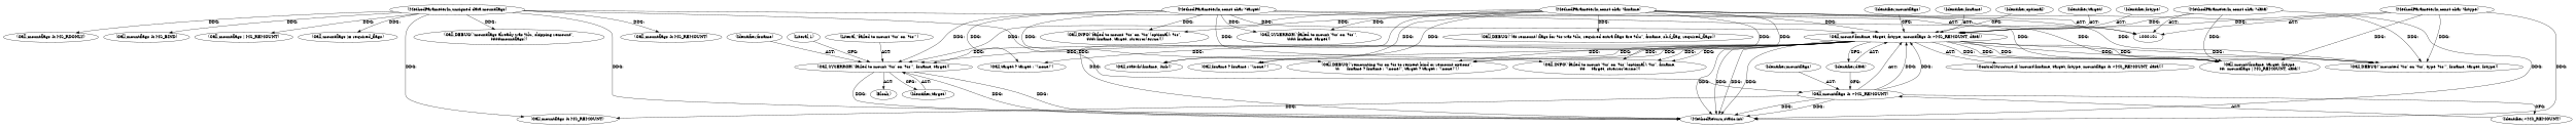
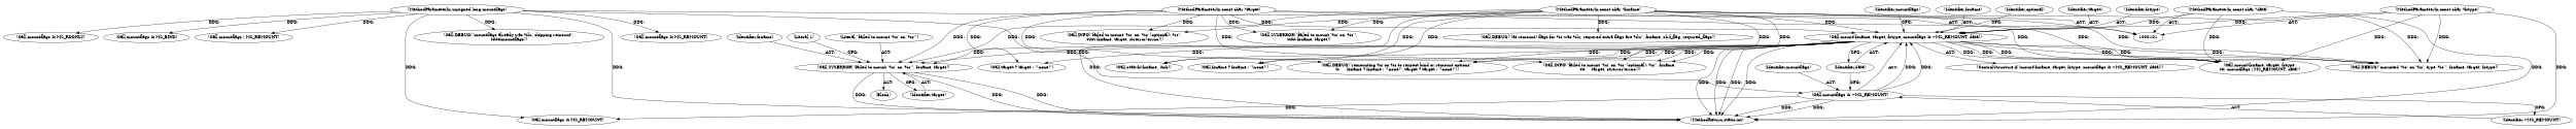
  digraph {
    n1 [label="(Call,SYSERROR(\"failed to mount '%s' on '%s'\", fsname, target))"]
    n2 [label="(MethodReturn,static int)"]
    n3 [label="(Block,)"]
    n4 [label="(Identifier,target)"]
    n5 [label="(Call,mount(fsname, target, fstype, mountflags & ~MS_REMOUNT, data))"]
    n6 [label="(Identifier,data)"]
    n7 [label="(Call,DEBUG(\"remounting %s on %s to respect bind or remount options\",\n\t\t      fsname ? fsname : \"(none)\", target ? target : \"(none)\"))"]
    n8 [label="(Call,statvfs(fsname, &sb))"]
    n9 [label="(Call,target ? target : \"(none)\")"]
    n10 [label="(ControlStructure,if (mount(fsname, target, fstype, mountflags & ~MS_REMOUNT, data)))"]
    n11 [label="(Call,INFO(\"failed to mount '%s' on '%s' (optional): %s\", fsname,\n \t\t\t     target, strerror(errno)))"]
    n12 [label="(Call,DEBUG(\"mounted '%s' on '%s', type '%s'\", fsname, target, fstype))"]
    n13 [label="(Call,mount(fsname, target, fstype,\n\t\t\t  mountflags | MS_REMOUNT, data))"]
    n14 [label="(Call,fsname ? fsname : \"(none)\")"]
    n15 [label="(Call,mountflags & ~MS_REMOUNT)"]
    n16 [label="(MethodParameterIn,const char *fsname)"]
    n17 [label="(Call,DEBUG(\"(at remount) flags for %s was %lu, required extra flags are %lu\", fsname, sb.f_flag, required_flags))"]
    n18 [label="(Call,SYSERROR(\"failed to mount '%s' on '%s'\",\n\t\t\t\t\t fsname, target))"]
    n19 [label="(Call,INFO(\"failed to mount '%s' on '%s' (optional): %s\",\n \t\t\t\t\t fsname, target, strerror(errno)))"]
    1000101
    n21 [label="(MethodParameterIn,const char *target)"]
    n22 [label="(MethodParameterIn,const char *fstype)"]
    n23 [label="(Call,mountflags & MS_REMOUNT)"]
    n24 [label="(Identifier,~MS_REMOUNT)"]
-   n25 [label="(MethodParameterIn,unsigned data mountflags)"]
+   n25 [label="(MethodParameterIn,unsigned long mountflags)"]
    n26 [label="(Call,mountflags | MS_REMOUNT)"]
-   n27 [label="(Call,mountflags |= required_flags)"]
    n28 [label="(Call,DEBUG(\"mountflags already was %lu, skipping remount\",\n\t\t\t\t\t\tmountflags))"]
    n29 [label="(Call,mountflags & MS_REMOUNT)"]
    n30 [label="(Call,mountflags & MS_RDONLY)"]
    n31 [label="(Call,mountflags & MS_BIND)"]
    n32 [label="(MethodParameterIn,const char *data)"]
    n33 [label="(Literal,1)"]
    n34 [label="(Identifier,target)"]
    n35 [label="(Identifier,fstype)"]
    n36 [label="(Identifier,mountflags)"]
    n37 [label="(Literal,\"failed to mount '%s' on '%s'\")"]
    n38 [label="(Identifier,fsname)"]
    n39 [label="(Identifier,mountflags)"]
    n40 [label="(Identifier,fsname)"]
    n41 [label="(Identifier,optional)"]
    n1 -> n2 [label="DDG: "]
    n1 -> n2 [label="DDG: "]
    n1 -> n2 [label="DDG: "]
    n1 -> n3 [label="AST: "]
    n1 -> n4 [label="CFG: "]
    n4 -> n1 [label="AST: "]
    n5 -> n1 [label="DDG: "]
    n5 -> n1 [label="DDG: "]
    n5 -> n2 [label="DDG: "]
    n5 -> n2 [label="DDG: "]
    n5 -> n2 [label="DDG: "]
    n5 -> n2 [label="DDG: "]
    n5 -> n6 [label="CFG: "]
    n5 -> n7 [label="DDG: "]
    n5 -> n7 [label="DDG: "]
    n5 -> n8 [label="DDG: "]
    n5 -> n9 [label="DDG: "]
    n5 -> n10 [label="AST: "]
    n5 -> n11 [label="DDG: "]
    n5 -> n11 [label="DDG: "]
    n5 -> n12 [label="DDG: "]
    n5 -> n12 [label="DDG: "]
    n5 -> n12 [label="DDG: "]
    n5 -> n13 [label="DDG: "]
    n5 -> n13 [label="DDG: "]
    n5 -> n13 [label="DDG: "]
    n5 -> n14 [label="DDG: "]
    n6 -> n5 [label="AST: "]
    n6 -> n15 [label="CFG: "]
    n15 -> n2 [label="DDG: "]
    n15 -> n2 [label="DDG: "]
    n15 -> n5 [label="AST: "]
    n15 -> n5 [label="DDG: "]
    n15 -> n5 [label="DDG: "]
    n15 -> n23 [label="DDG: "]
    n15 -> n24 [label="CFG: "]
    n16 -> n1 [label="DDG: "]
    n16 -> n2 [label="DDG: "]
    n16 -> n5 [label="DDG: "]
    n16 -> n7 [label="DDG: "]
    n16 -> n8 [label="DDG: "]
    n16 -> n11 [label="DDG: "]
    n16 -> n12 [label="DDG: "]
    n16 -> n13 [label="DDG: "]
    n16 -> n14 [label="DDG: "]
    n16 -> n17 [label="DDG: "]
    n16 -> n18 [label="DDG: "]
    n16 -> n19 [label="DDG: "]
    n16 -> 1000101 [label="AST: "]
    n21 -> n1 [label="DDG: "]
    n21 -> n5 [label="DDG: "]
    n21 -> n7 [label="DDG: "]
    n21 -> n9 [label="DDG: "]
    n21 -> n11 [label="DDG: "]
    n21 -> n12 [label="DDG: "]
    n21 -> n13 [label="DDG: "]
    n21 -> n18 [label="DDG: "]
    n21 -> n19 [label="DDG: "]
    n22 -> n2 [label="DDG: "]
    n22 -> n5 [label="DDG: "]
    n22 -> n12 [label="DDG: "]
    n22 -> n13 [label="DDG: "]
    n22 -> 1000101 [label="AST: "]
    n24 -> n15 [label="AST: "]
    n25 -> n2 [label="DDG: "]
    n25 -> n15 [label="DDG: "]
    n25 -> 1000101 [label="AST: "]
    n25 -> n23 [label="DDG: "]
    n25 -> n26 [label="DDG: "]
-   n25 -> n27 [label="DDG: "]
    n25 -> n28 [label="DDG: "]
    n25 -> n29 [label="DDG: "]
    n25 -> n30 [label="DDG: "]
    n25 -> n31 [label="DDG: "]
    n32 -> n2 [label="DDG: "]
    n32 -> n5 [label="DDG: "]
    n32 -> n13 [label="DDG: "]
    n32 -> 1000101 [label="AST: "]
    n33 -> n1 [label="CFG: "]
    n34 -> n5 [label="AST: "]
    n35 -> n5 [label="AST: "]
    n36 -> n5 [label="CFG: "]
    n37 -> n1 [label="AST: "]
    n38 -> n1 [label="AST: "]
    n39 -> n15 [label="AST: "]
    n40 -> n5 [label="AST: "]
    n41 -> n5 [label="CFG: "]
  }
